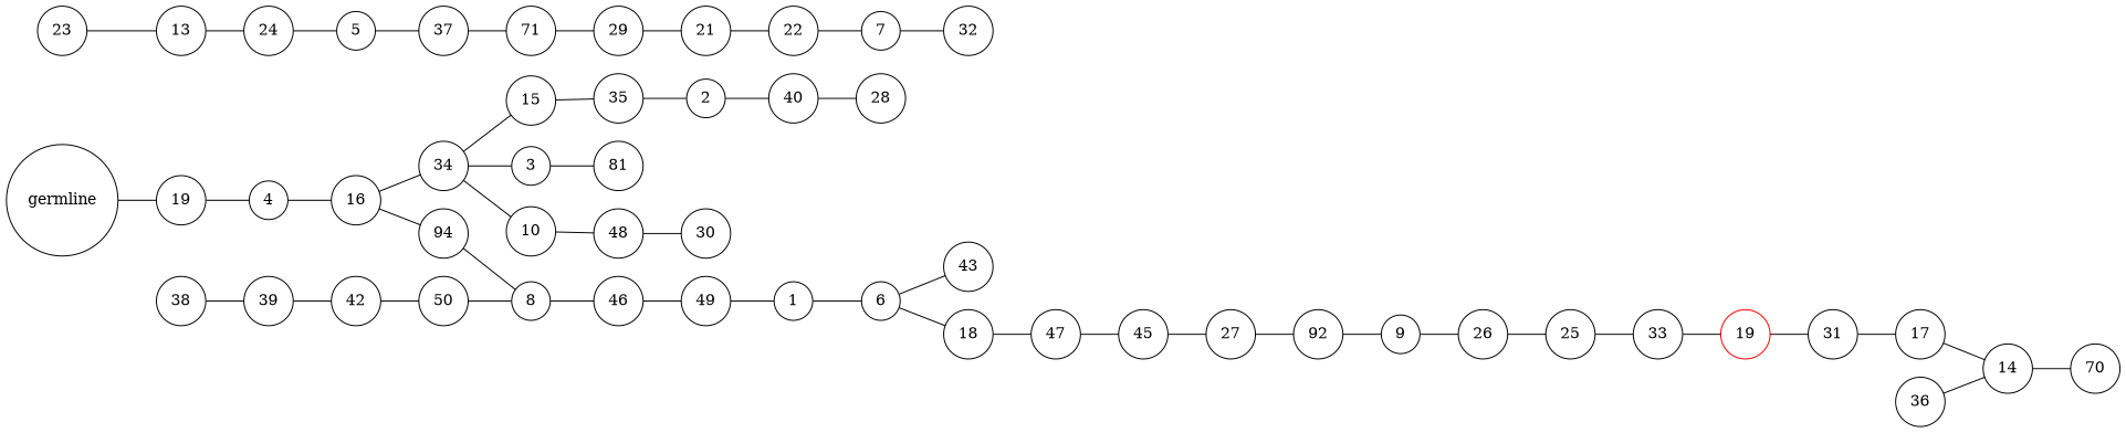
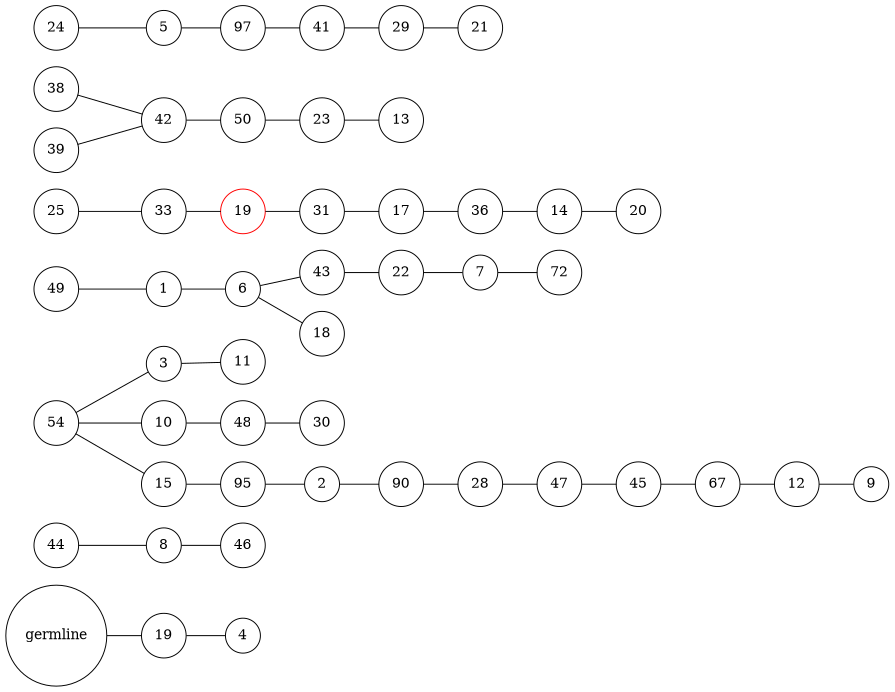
  graph {
    rankdir=LR
    splines=line
    node [shape=circle]
    n1 [label=germline]
    n2 [label=19]
    n3 [label=4]
-   n4 [label=16]
-   n5 [label=94]
-   n6 [label=34]
+   n5 [label=44]
+   n6 [label=54]
    n7 [label=8]
    n8 [label=3]
    n9 [label=10]
    n10 [label=15]
    n11 [label=46]
    n12 [label=49]
    n13 [label=1]
    n14 [label=6]
    n15 [label=43]
    n16 [label=18]
-   n17 [label=81]
+   n17 [label=11]
    n18 [label=48]
-   n19 [label=35]
+   n19 [label=95]
    n20 [label=30]
    n21 [label=2]
-   n22 [label=40]
+   n22 [label=90]
    n23 [label=28]
    n24 [label=47]
    n25 [label=45]
-   n26 [label=27]
-   n27 [label=92]
+   n26 [label=67]
+   n27 [label=12]
    n28 [label=9]
-   n29 [label=26]
    n30 [label=25]
    n31 [label=33]
    n32 [color=red label=19]
    n33 [label=31]
    n34 [label=17]
    n35 [label=36]
    n36 [label=14]
-   n37 [label=70]
+   n37 [label=20]
    n38 [label=38]
    n39 [label=39]
    n40 [label=42]
    n41 [label=50]
    n42 [label=23]
    n43 [label=13]
    n44 [label=24]
    n45 [label=5]
-   n46 [label=37]
-   n47 [label=71]
+   n46 [label=97]
+   n47 [label=41]
    n48 [label=29]
    n49 [label=21]
    n50 [label=22]
    n51 [label=7]
-   n52 [label=32]
+   n52 [label=72]
    n1 -- n2
    n2 -- n3
-   n3 -- n4
-   n4 -- n5
-   n4 -- n6
    n5 -- n7
    n6 -- n8
    n6 -- n9
    n6 -- n10
    n7 -- n11
    n8 -- n17
    n9 -- n18
    n10 -- n19
-   n11 -- n12
    n12 -- n13
    n13 -- n14
    n14 -- n15
    n14 -- n16
    n18 -- n20
    n19 -- n21
    n21 -- n22
    n22 -- n23
-   n16 -- n24
+   n23 -- n24
    n24 -- n25
    n25 -- n26
    n26 -- n27
    n27 -- n28
-   n28 -- n29
-   n29 -- n30
    n30 -- n31
    n31 -- n32
    n32 -- n33
    n33 -- n34
-   n34 -- n36
+   n34 -- n35
    n35 -- n36
    n36 -- n37
-   n38 -- n39
+   n38 -- n40
    n39 -- n40
    n40 -- n41
-   n41 -- n7
+   n41 -- n42
    n42 -- n43
-   n43 -- n44
    n44 -- n45
    n45 -- n46
    n46 -- n47
    n47 -- n48
    n48 -- n49
-   n49 -- n50
+   n15 -- n50
    n50 -- n51
    n51 -- n52
  }
